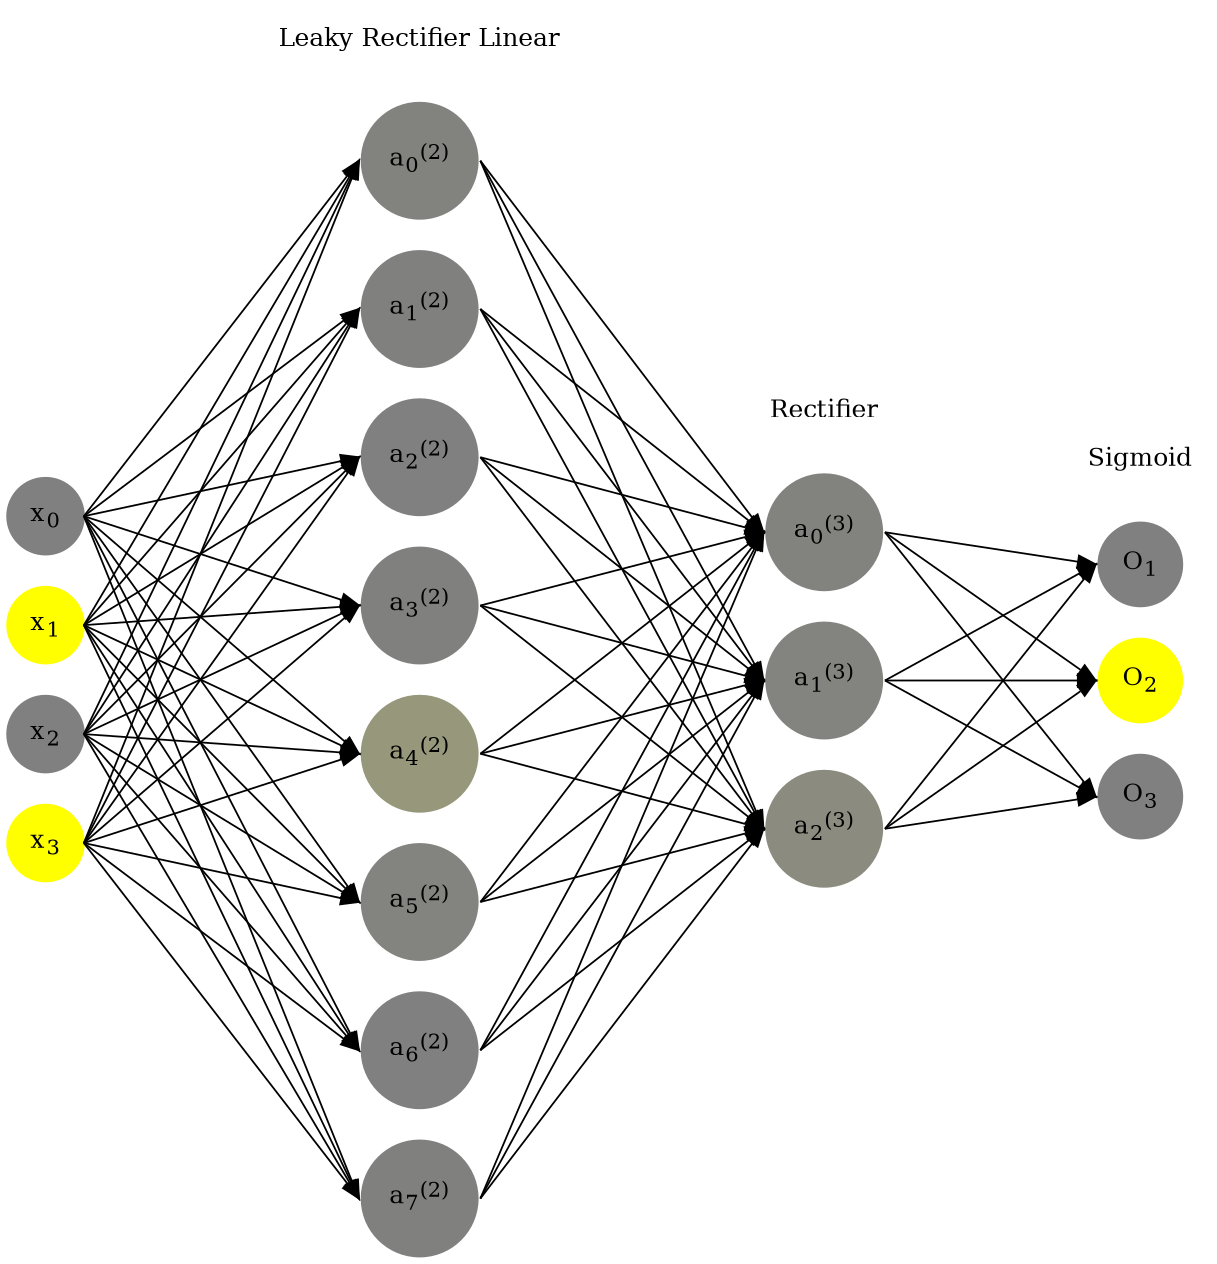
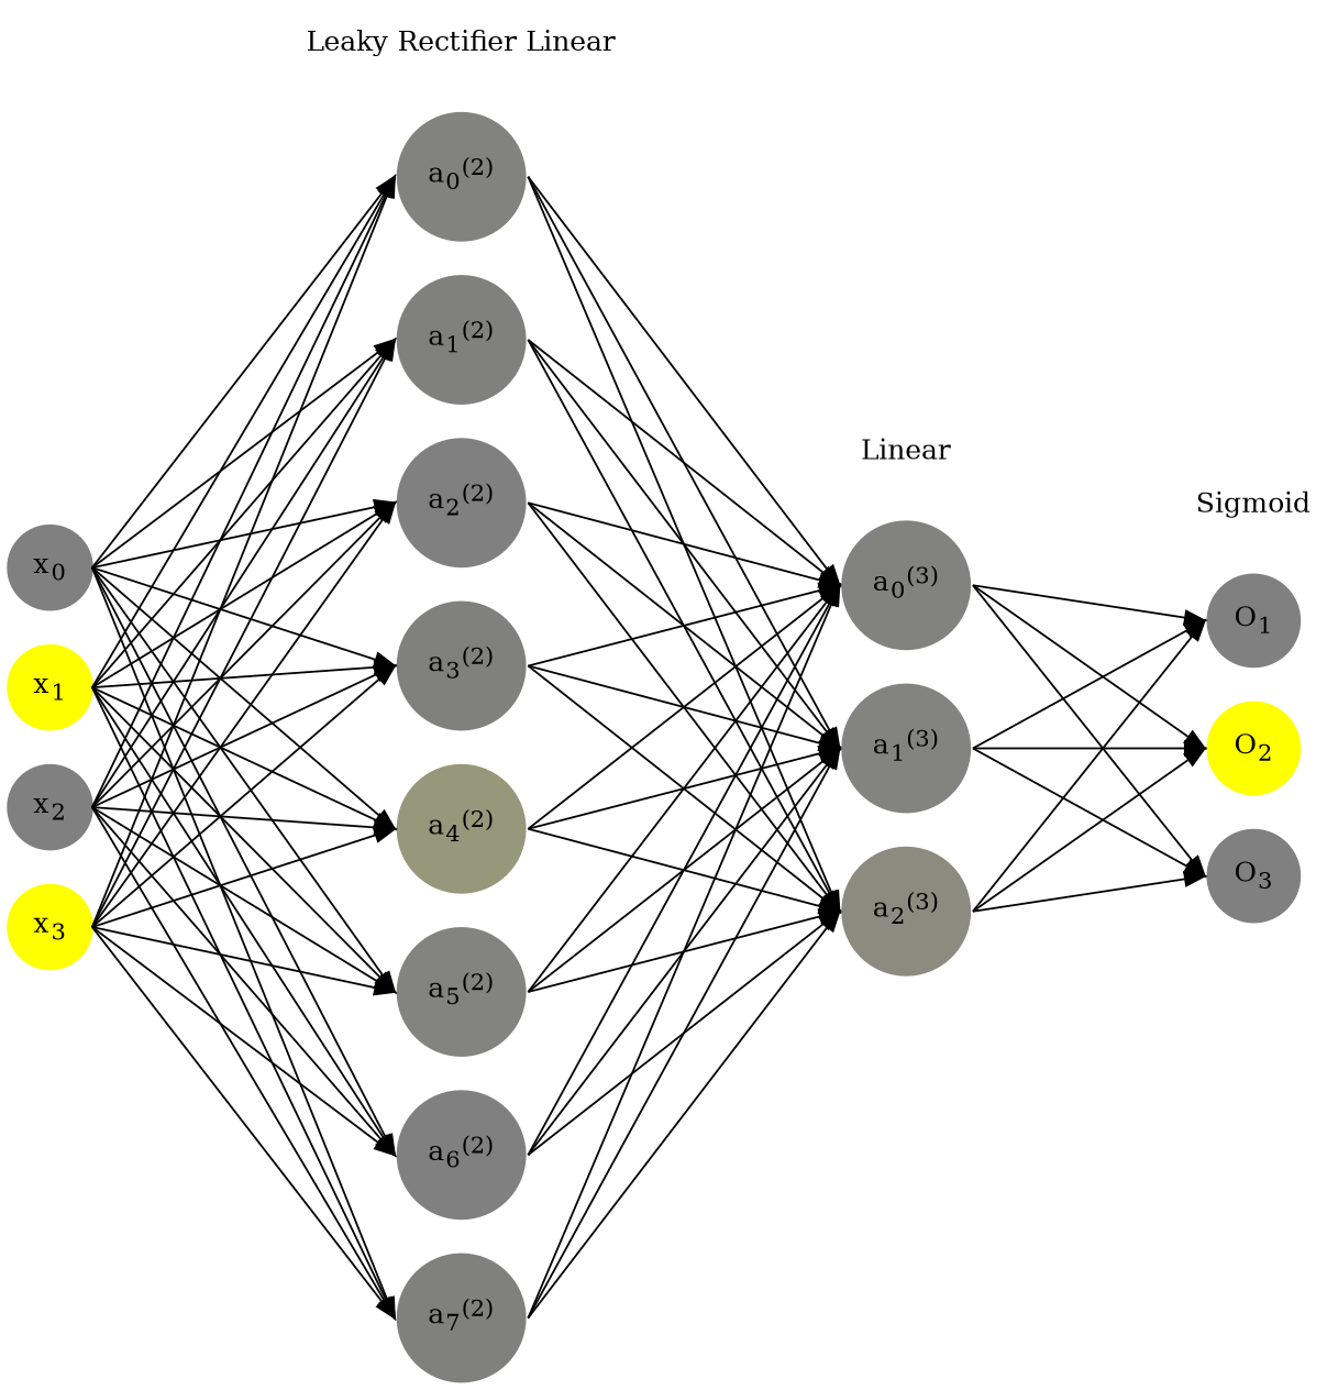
  digraph {
    rankdir=LR
    ranksep=1.4
    splines=false
    node [color="0.1667, 0.0, 0.5" fillcolor="0.1667, 0.0, 0.5" shape=circle style=filled]
    edge [headport=w style=solid tailport=e]
    n1 [label=<x<sub>0</sub>>]
    n2 [color="0.1667, 1.0, 1.0" fillcolor="0.1667, 1.0, 1.0" label=<x<sub>1</sub>>]
    n3 [label=<x<sub>2</sub>>]
    n4 [color="0.1667, 1.0, 1.0" fillcolor="0.1667, 1.0, 1.0" label=<x<sub>3</sub>>]
    n5 [color="0.1667, 0.019611, 0.509805" fillcolor="0.1667, 0.019611, 0.509805" label=<a<sub>0</sub><sup>(2)</sup>>]
    n6 [color="0.1667, 0.000713, 0.500356" fillcolor="0.1667, 0.000713, 0.500356" label=<a<sub>1</sub><sup>(2)</sup>>]
    n7 [color="0.1667, 0.000175, 0.500088" fillcolor="0.1667, 0.000175, 0.500088" label=<a<sub>2</sub><sup>(2)</sup>>]
    n8 [color="0.1667, 0.001640, 0.500820" fillcolor="0.1667, 0.001640, 0.500820" label=<a<sub>3</sub><sup>(2)</sup>>]
    n9 [color="0.1667, 0.180535, 0.590268" fillcolor="0.1667, 0.180535, 0.590268" label=<a<sub>4</sub><sup>(2)</sup>>]
    n10 [color="0.1667, 0.023680, 0.511840" fillcolor="0.1667, 0.023680, 0.511840" label=<a<sub>5</sub><sup>(2)</sup>>]
    n11 [color="0.1667, 0.000533, 0.500267" fillcolor="0.1667, 0.000533, 0.500267" label=<a<sub>6</sub><sup>(2)</sup>>]
    n12 [color="0.1667, 0.000951, 0.500475" fillcolor="0.1667, 0.000951, 0.500475" label=<a<sub>7</sub><sup>(2)</sup>>]
    n13 [color="0.1667, 0.018250, 0.509125" fillcolor="0.1667, 0.018250, 0.509125" label=<a<sub>0</sub><sup>(3)</sup>>]
    n14 [color="0.1667, 0.030506, 0.515253" fillcolor="0.1667, 0.030506, 0.515253" label=<a<sub>1</sub><sup>(3)</sup>>]
    n15 [color="0.1667, 0.087693, 0.543846" fillcolor="0.1667, 0.087693, 0.543846" label=<a<sub>2</sub><sup>(3)</sup>>]
    n16 [label=<O<sub>1</sub>>]
    n17 [color="0.1667, 1.0, 1.0" fillcolor="0.1667, 1.0, 1.0" label=<O<sub>2</sub>>]
    n18 [label=<O<sub>3</sub>>]
    n19 [label="Leaky Rectifier Linear" shape=plaintext color="" fillcolor="" style=""]
-   n20 [label=Rectifier shape=plaintext color="" fillcolor="" style=""]
+   n20 [label=Linear shape=plaintext color="" fillcolor="" style=""]
    n21 [label=Sigmoid shape=plaintext color="" fillcolor="" style=""]
    subgraph sub_1 {
      n1
    }
    subgraph sub_2 {
      n2
    }
    subgraph sub_3 {
      n3
    }
    subgraph sub_4 {
      n4
    }
    subgraph sub_5 {
      n5
    }
    subgraph sub_6 {
      n6
    }
    subgraph sub_7 {
      n7
    }
    subgraph sub_8 {
      n8
    }
    subgraph sub_9 {
      n9
    }
    subgraph sub_10 {
      n10
    }
    subgraph sub_11 {
      n11
    }
    subgraph sub_12 {
      n12
    }
    subgraph sub_13 {
      n13
    }
    subgraph sub_14 {
      n14
    }
    subgraph sub_15 {
      n15
    }
    subgraph sub_16 {
      n16
    }
    subgraph sub_17 {
      n17
    }
    subgraph sub_18 {
      n18
    }
    subgraph sub_19 {
      rank=same
      n1
      n2
      n3
      n4
    }
    subgraph sub_20 {
      rank=same
      n5
      n6
      n7
      n8
      n9
      n10
      n11
      n12
    }
    subgraph sub_21 {
      rank=same
      n13
      n14
      n15
    }
    subgraph sub_22 {
      rank=same
      n16
      n17
      n18
    }
    subgraph sub_23 {
      rank=same
      n5
      n19
    }
    subgraph sub_24 {
      rank=same
      n13
      n20
    }
    subgraph sub_25 {
      rank=same
      n16
      n21
    }
    n1 -> n2 [style=invis]
    n1 -> n5
    n1 -> n6
    n1 -> n7
    n1 -> n8
    n1 -> n9
    n1 -> n10
    n1 -> n11
    n1 -> n12
    n2 -> n3 [style=invis]
    n2 -> n5
    n2 -> n6
    n2 -> n7
    n2 -> n8
    n2 -> n9
    n2 -> n10
    n2 -> n11
    n2 -> n12
    n3 -> n4 [style=invis]
    n3 -> n5
    n3 -> n6
    n3 -> n7
    n3 -> n8
    n3 -> n9
    n3 -> n10
    n3 -> n11
    n3 -> n12
    n4 -> n5
    n4 -> n6
    n4 -> n7
    n4 -> n8
    n4 -> n9
    n4 -> n10
    n4 -> n11
    n4 -> n12
    n5 -> n6 [style=invis]
    n5 -> n13
    n5 -> n14
    n5 -> n15
    n6 -> n7 [style=invis]
    n6 -> n13
    n6 -> n14
    n6 -> n15
    n7 -> n8 [style=invis]
    n7 -> n13
    n7 -> n14
    n7 -> n15
    n8 -> n9 [style=invis]
    n8 -> n13
    n8 -> n14
    n8 -> n15
    n9 -> n10 [style=invis]
    n9 -> n13
    n9 -> n14
    n9 -> n15
    n10 -> n11 [style=invis]
    n10 -> n13
    n10 -> n14
    n10 -> n15
    n11 -> n12 [style=invis]
    n11 -> n13
    n11 -> n14
    n11 -> n15
    n12 -> n13
    n12 -> n14
    n12 -> n15
    n13 -> n14 [style=invis]
    n13 -> n16
    n13 -> n17
    n13 -> n18
    n14 -> n15 [style=invis]
    n14 -> n16
    n14 -> n17
    n14 -> n18
    n15 -> n16
    n15 -> n17
    n15 -> n18
    n16 -> n17 [style=invis]
    n17 -> n18 [style=invis]
    n19 -> n5 [style=invis]
    n20 -> n13 [style=invis]
    n21 -> n16 [style=invis]
  }
